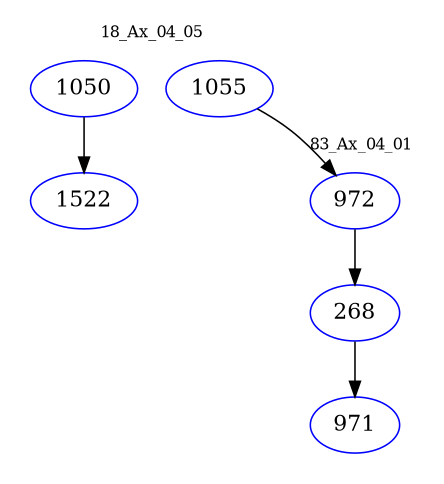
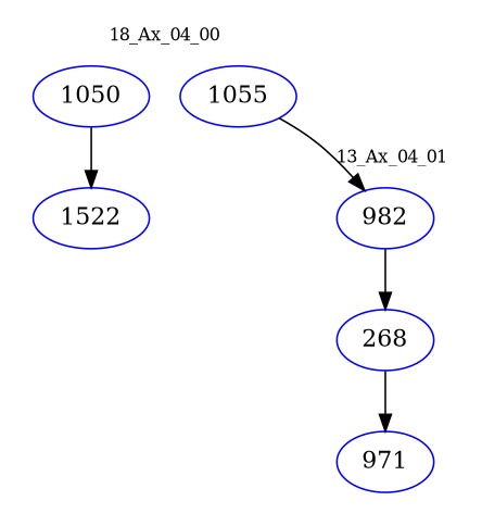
  digraph {
    node [color=blue]
    edge [color=black]
    n1 [label=1055]
    n2 [label=1050]
    n3 [label=1522]
-   n4 [label=972]
+   n4 [label=982]
    n5 [label=268]
    n6 [label=971]
    subgraph cluster_1 {
      color=white
      fontsize=10
-     label="18_Ax_04_05"
+     label="18_Ax_04_00"
      n1
      n2
      n3
    }
    subgraph cluster_2 {
      color=white
      fontsize=10
-     label="83_Ax_04_01"
+     label="13_Ax_04_01"
      n4
      n5
      n6
    }
    n1 -> n4
    n2 -> n3
    n4 -> n5
    n5 -> n6
  }
